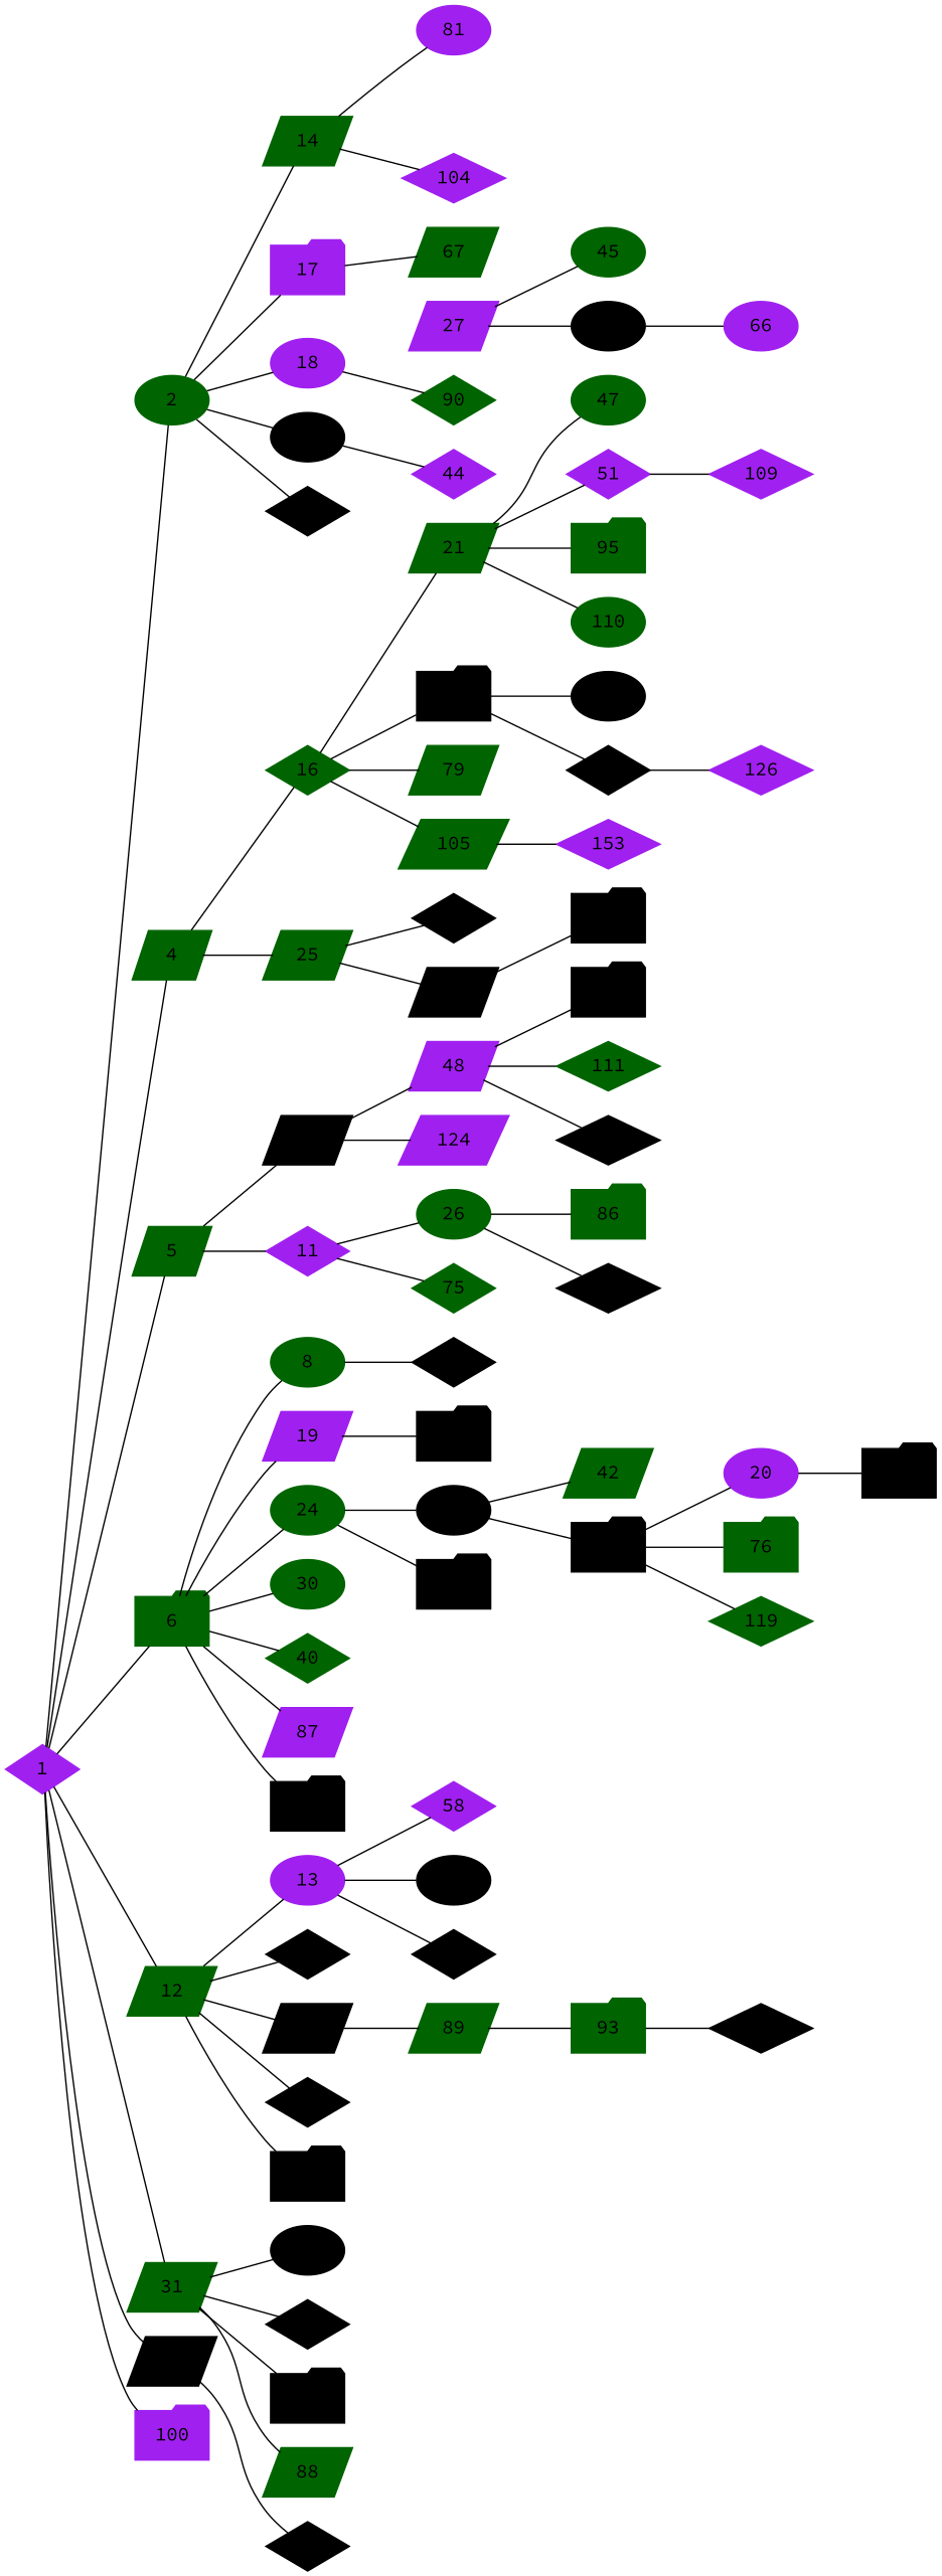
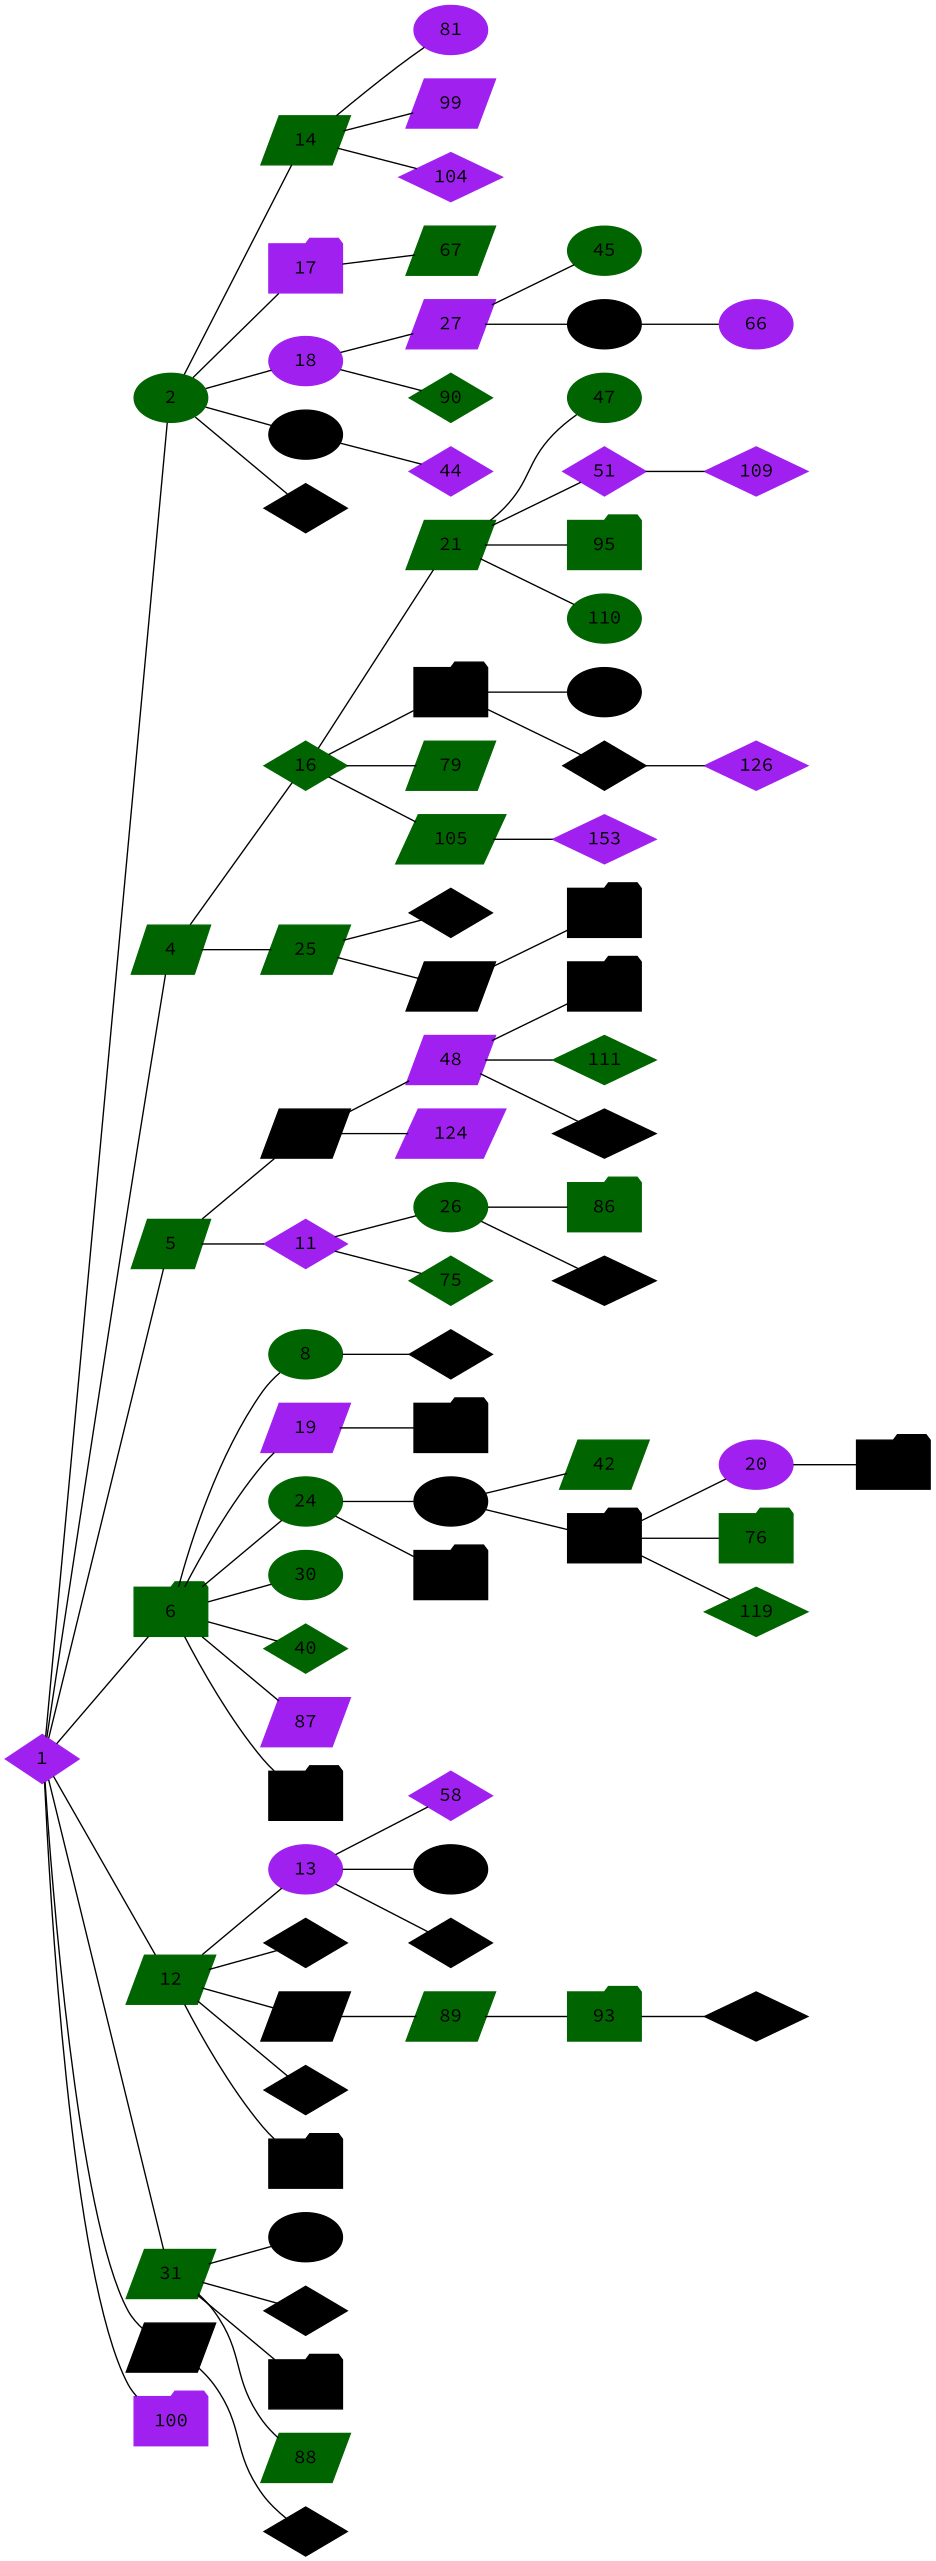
  graph {
    fontname="Source Code Pro"
    rankdir=LR
    node [color=darkgreen fontname="Source Code Pro" shape=diamond style=filled]
    edge [fontname="Source Code Pro"]
    1 [color=purple super="+3"]
    2 [shape=ellipse super="+7"]
    4 [shape=parallelogram]
    5 [shape=parallelogram]
    6 [shape=folder super="+83"]
    12 [shape=parallelogram super="+32"]
    31 [shape=parallelogram super="+37"]
    65 [color=black shape=parallelogram]
    100 [color=purple shape=folder]
    14 [shape=parallelogram super="+63"]
    17 [color=purple shape=folder super="+102"]
    18 [color=purple shape=ellipse super="+20"]
    39 [color=black shape=ellipse super="+46"]
    43 [color=black]
    16 [super="+29"]
    25 [shape=parallelogram super="+35"]
    10 [color=black shape=parallelogram super="+53"]
    11 [color=purple super="+116"]
    8 [shape=ellipse super="+9"]
    19 [color=purple shape=parallelogram]
    24 [shape=ellipse super="+36"]
    30 [shape=ellipse super="+91"]
    40 [super="+68"]
    87 [color=purple shape=parallelogram]
    112 [color=black shape=folder]
    13 [color=purple shape=ellipse super="+94"]
    22 [color=black]
    54 [color=black shape=parallelogram super="+80"]
    69 [color=black]
    117 [color=black shape=folder]
    38 [color=black shape=ellipse]
    61 [color=black]
    85 [color=black shape=folder super="+115"]
    88 [shape=parallelogram]
    77 [color=black]
    81 [color=purple shape=ellipse super="+114"]
+   99 [color=purple shape=parallelogram]
    104 [color=purple]
    67 [shape=parallelogram]
    27 [color=purple shape=parallelogram]
    90
    44 [color=purple]
    21 [shape=parallelogram super="+23"]
    28 [color=black shape=folder super="+107"]
    79 [shape=parallelogram]
    105 [shape=parallelogram super="+118"]
    41 [color=black]
    57 [color=black shape=parallelogram]
    48 [color=purple shape=parallelogram super="+71"]
    124 [color=purple shape=parallelogram]
    26 [shape=ellipse super="+33"]
    75
    60 [color=black super="+78"]
    52 [color=black shape=folder]
    34 [color=black shape=ellipse super="+50"]
    84 [color=black shape=folder super="+123"]
    64 [color=black shape=folder]
    111
    121 [color=black]
    86 [shape=folder super="+101"]
    103 [color=black]
    58 [color=purple]
    72 [color=black shape=ellipse]
    98 [color=black]
    89 [shape=parallelogram]
    47 [shape=ellipse]
    51 [color=purple]
    95 [shape=folder]
    110 [shape=ellipse]
    73 [color=black shape=ellipse]
    96 [color=black]
    n72 [color=purple label=153]
    45 [shape=ellipse super="+55"]
    62 [color=black shape=ellipse super="+106"]
    109 [color=purple]
    42 [shape=parallelogram super="+59"]
    49 [color=black shape=folder super="+56"]
    74 [color=black shape=folder super="+92"]
    66 [color=purple shape=ellipse]
    126 [color=purple]
    n81 [color=purple label=20 shape=ellipse super="+97"]
    76 [shape=folder]
    119
    125 [color=black shape=folder]
    93 [shape=folder]
    108 [color=black super="+122"]
    1 -- 2
    1 -- 4
    1 -- 5
    1 -- 6
    1 -- 12
    1 -- 31
    1 -- 65
    1 -- 100
    2 -- 14
    2 -- 17
    2 -- 18
    2 -- 39
    2 -- 43
    4 -- 16
    4 -- 25
    5 -- 10
    5 -- 11
    6 -- 8
    6 -- 19
    6 -- 24
    6 -- 30
    6 -- 40
    6 -- 87
    6 -- 112
    12 -- 13
    12 -- 22
    12 -- 54
    12 -- 69
    12 -- 117
    31 -- 38
    31 -- 61
    31 -- 85
    31 -- 88
    65 -- 77
    14 -- 81
+   14 -- 99
    14 -- 104
    17 -- 67
+   18 -- 27
    18 -- 90
    39 -- 44
    16 -- 21
    16 -- 28
    16 -- 79
    16 -- 105
    25 -- 41
    25 -- 57
    10 -- 48
    10 -- 124
    11 -- 26
    11 -- 75
    8 -- 60
    19 -- 52
    24 -- 34
    24 -- 84
    13 -- 58
    13 -- 72
    13 -- 98
    54 -- 89
    27 -- 45
    27 -- 62
    21 -- 47
    21 -- 51
    21 -- 95
    21 -- 110
    28 -- 73
    28 -- 96
    105 -- n72
    57 -- 74
    48 -- 64
    48 -- 111
    48 -- 121
    26 -- 86
    26 -- 103
    34 -- 42
    34 -- 49
    89 -- 93
    51 -- 109
    96 -- 126
    62 -- 66
    49 -- n81
    49 -- 76
    49 -- 119
    n81 -- 125
    93 -- 108
  }
